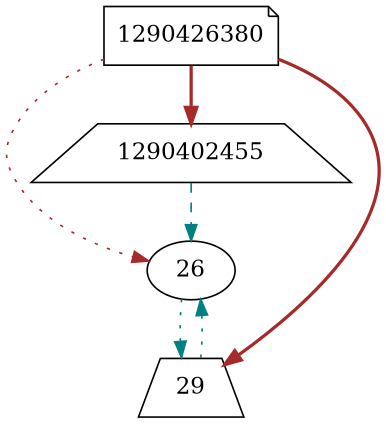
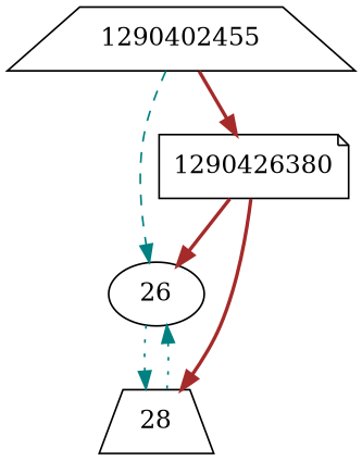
  strict digraph {
    node [shape=trapezium]
    edge [color=teal style=dotted]
    26 [shape=ellipse]
-   28 [label=29]
+   28
    1290426380 [shape=note]
    1290402455
    26 -> 28
    28 -> 26
-   1290426380 -> 26 [color=brown]
+   1290426380 -> 26 [color=brown style=bold]
    1290426380 -> 28 [color=brown style=bold]
-   1290426380 -> 1290402455 [color=brown style=bold]
+   1290402455 -> 1290426380 [color=brown style=bold]
    1290402455 -> 26 [style=dashed]
  }
